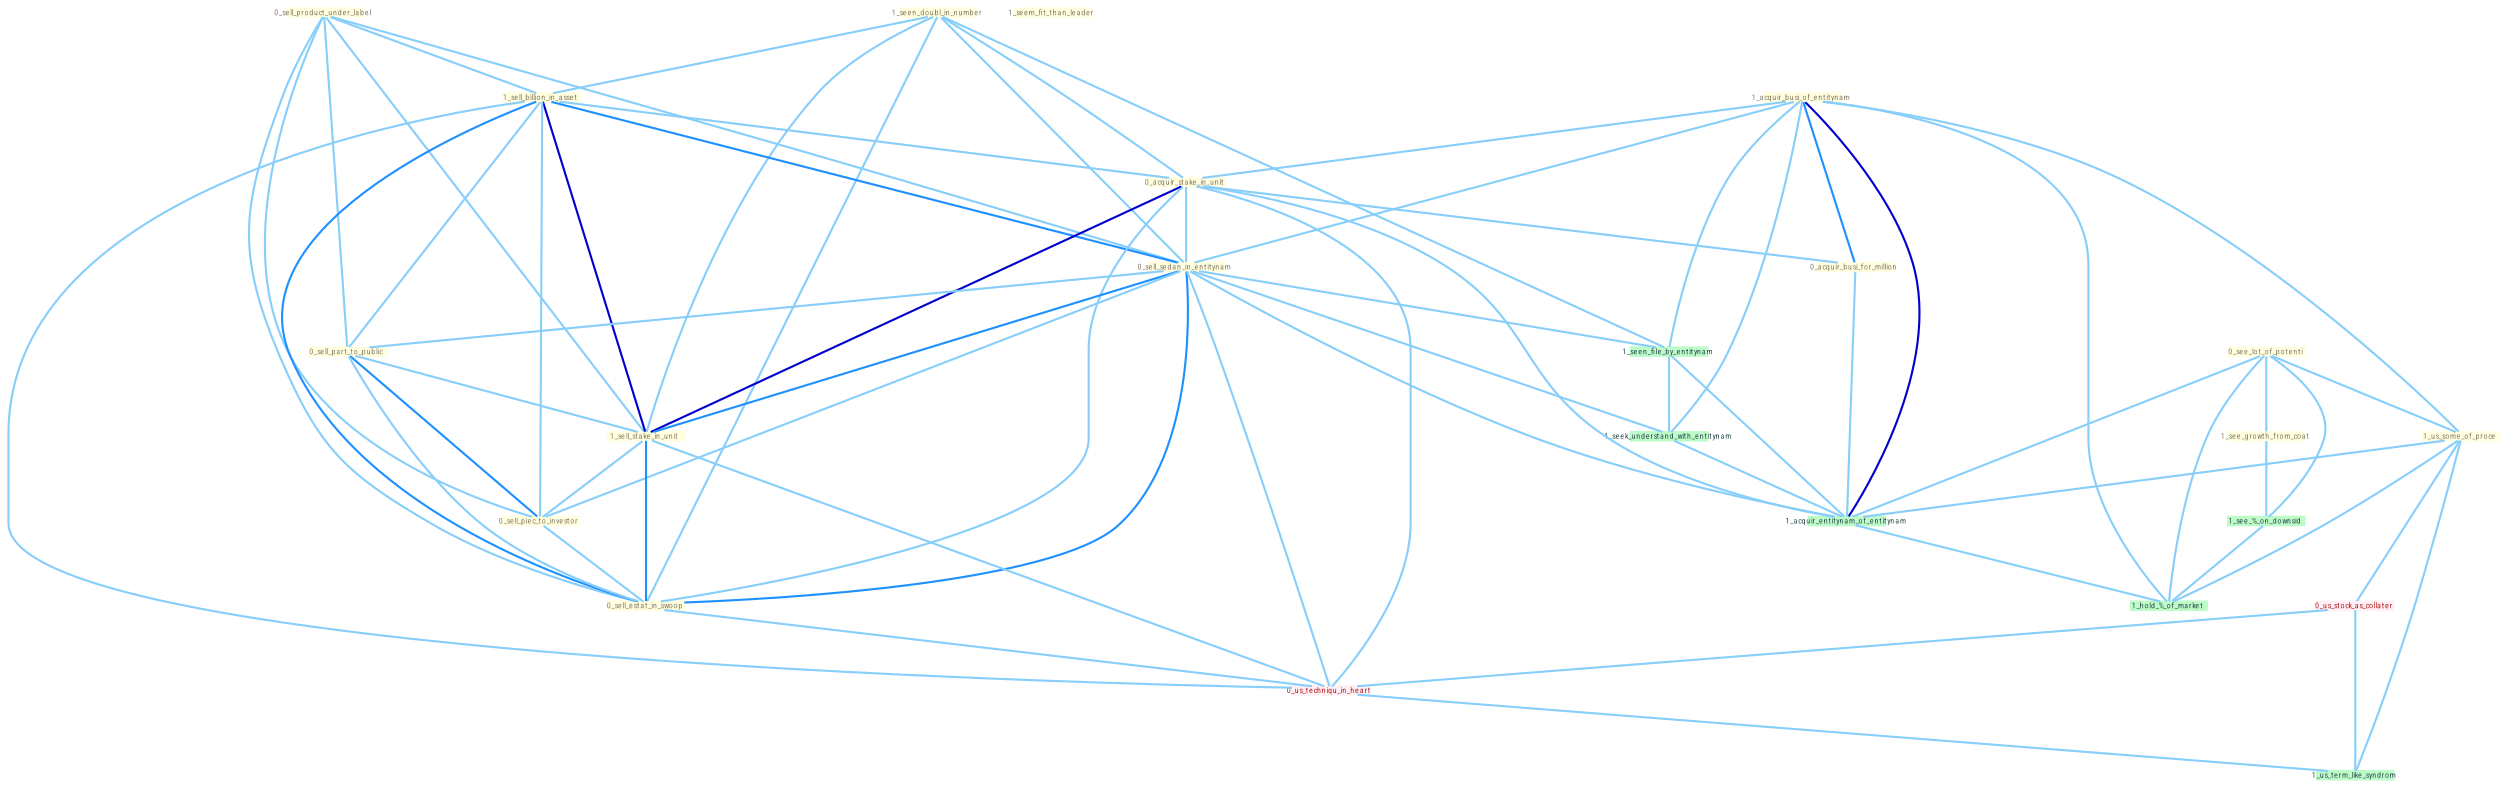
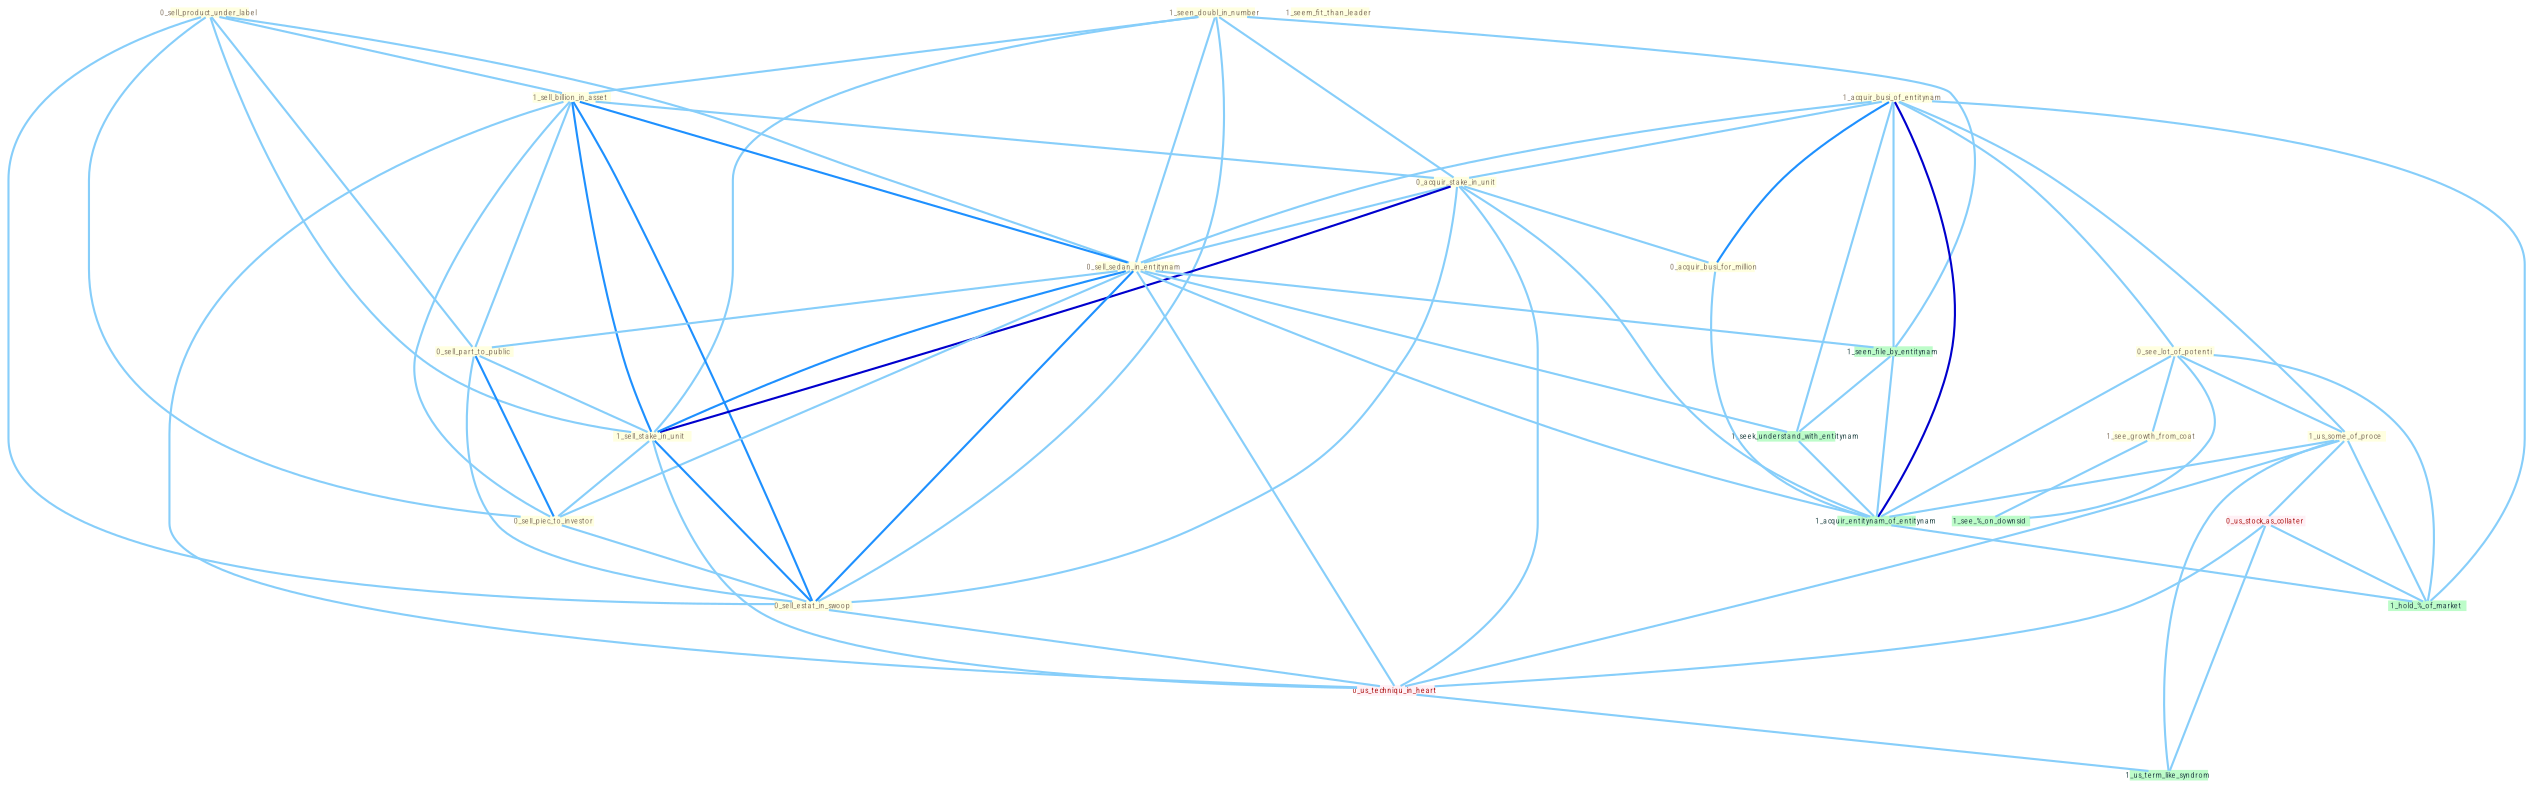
  graph {
    fontname="Roboto Condensed"
    node [color="#ffffe0" fixedsize=true fontcolor="#8b7d6b" fontname="Roboto Condensed" fontsize=4 shape=polygon style=filled]
    edge [color="#87cefa" fontname="Roboto Condensed" w=1]
    "1_seen_doubl_in_number " [height=.06 width=.5]
    "1_acquir_busi_of_entitynam " [height=.06 width=.5]
    "0_sell_product_under_label " [height=.06 width=.5]
    "1_sell_billion_in_asset " [height=.06 width=.5]
    n5 [height=.06 label="0_see_lot_of_potenti" width=.5]
    "0_acquir_stake_in_unit " [height=.06 width=.5]
    "1_us_some_of_proce " [height=.06 width=.5]
    "0_sell_sedan_in_entitynam " [height=.06 width=.5]
    "0_sell_part_to_public " [height=.06 width=.5]
    "1_sell_stake_in_unit " [height=.06 width=.5]
    "1_see_growth_from_coat " [height=.06 width=.5]
    "0_sell_piec_to_investor " [height=.06 width=.5]
    "0_sell_estat_in_swoop " [height=.06 width=.5]
    "0_acquir_busi_for_million " [height=.06 width=.5]
    "1_seem_fit_than_leader " [height=.06 width=.5]
    "0_us_stock_as_collater " [color="#fff0f5" fontcolor="#b22222" height=.06 width=.5]
    "0_us_techniqu_in_heart " [color="#fff0f5" fontcolor="#b22222" height=.06 width=.5]
    "1_seen_file_by_entitynam " [color="#BDFCC9" fontcolor="#2f4f4f" height=.06 width=.5]
    "1_seek_understand_with_entitynam " [color="#BDFCC9" fontcolor="#2f4f4f" height=.06 width=.5]
    "1_acquir_entitynam_of_entitynam " [color="#BDFCC9" fontcolor="#2f4f4f" height=.06 width=.5]
    "1_hold_%_of_market " [color="#BDFCC9" fontcolor="#2f4f4f" height=.06 width=.5]
    "1_see_%_on_downsid " [color="#BDFCC9" fontcolor="#2f4f4f" height=.06 width=.5]
    "1_us_term_like_syndrom " [color="#BDFCC9" fontcolor="#2f4f4f" height=.06 width=.5]
    subgraph sub_1 {
      "1_seen_doubl_in_number "
      "1_acquir_busi_of_entitynam "
      "0_sell_product_under_label "
      "1_sell_billion_in_asset "
      n5
      "0_acquir_stake_in_unit "
      "1_us_some_of_proce "
      "0_sell_sedan_in_entitynam "
      "0_sell_part_to_public "
      "1_sell_stake_in_unit "
      "1_see_growth_from_coat "
      "0_sell_piec_to_investor "
      "0_sell_estat_in_swoop "
      "0_acquir_busi_for_million "
      "1_seem_fit_than_leader "
    }
    subgraph sub_2 {
      "0_us_stock_as_collater "
      "0_us_techniqu_in_heart "
    }
    "1_seen_doubl_in_number " -- "1_sell_billion_in_asset "
    "1_seen_doubl_in_number " -- "0_acquir_stake_in_unit "
    "1_seen_doubl_in_number " -- "0_sell_sedan_in_entitynam "
    "1_seen_doubl_in_number " -- "1_sell_stake_in_unit "
    "1_seen_doubl_in_number " -- "0_sell_estat_in_swoop "
    "1_seen_doubl_in_number " -- "1_seen_file_by_entitynam "
+   "1_acquir_busi_of_entitynam " -- n5
    "1_acquir_busi_of_entitynam " -- "0_acquir_stake_in_unit "
    "1_acquir_busi_of_entitynam " -- "1_us_some_of_proce "
    "1_acquir_busi_of_entitynam " -- "0_sell_sedan_in_entitynam "
    "1_acquir_busi_of_entitynam " -- "0_acquir_busi_for_million " [color="#1e90ff" w=2]
    "1_acquir_busi_of_entitynam " -- "1_seen_file_by_entitynam "
    "1_acquir_busi_of_entitynam " -- "1_seek_understand_with_entitynam "
    "1_acquir_busi_of_entitynam " -- "1_acquir_entitynam_of_entitynam " [color="#0000cd" w=3]
    "1_acquir_busi_of_entitynam " -- "1_hold_%_of_market "
    "0_sell_product_under_label " -- "1_sell_billion_in_asset "
    "0_sell_product_under_label " -- "0_sell_sedan_in_entitynam "
    "0_sell_product_under_label " -- "0_sell_part_to_public "
    "0_sell_product_under_label " -- "1_sell_stake_in_unit "
    "0_sell_product_under_label " -- "0_sell_piec_to_investor "
    "0_sell_product_under_label " -- "0_sell_estat_in_swoop "
    "1_sell_billion_in_asset " -- "0_acquir_stake_in_unit "
    "1_sell_billion_in_asset " -- "0_sell_sedan_in_entitynam " [color="#1e90ff" w=2]
    "1_sell_billion_in_asset " -- "0_sell_part_to_public "
-   "1_sell_billion_in_asset " -- "1_sell_stake_in_unit " [color="#0000cd" w=2]
+   "1_sell_billion_in_asset " -- "1_sell_stake_in_unit " [color="#1e90ff" w=2]
    "1_sell_billion_in_asset " -- "0_sell_piec_to_investor "
    "1_sell_billion_in_asset " -- "0_sell_estat_in_swoop " [color="#1e90ff" w=2]
    "1_sell_billion_in_asset " -- "0_us_techniqu_in_heart "
    n5 -- "1_us_some_of_proce "
    n5 -- "1_see_growth_from_coat "
    n5 -- "1_acquir_entitynam_of_entitynam "
    n5 -- "1_hold_%_of_market "
    n5 -- "1_see_%_on_downsid "
    "0_acquir_stake_in_unit " -- "0_sell_sedan_in_entitynam "
    "0_acquir_stake_in_unit " -- "1_sell_stake_in_unit " [color="#0000cd" w=3]
    "0_acquir_stake_in_unit " -- "0_sell_estat_in_swoop "
    "0_acquir_stake_in_unit " -- "0_acquir_busi_for_million "
    "0_acquir_stake_in_unit " -- "0_us_techniqu_in_heart "
    "0_acquir_stake_in_unit " -- "1_acquir_entitynam_of_entitynam "
    "1_us_some_of_proce " -- "0_us_stock_as_collater "
+   "1_us_some_of_proce " -- "0_us_techniqu_in_heart "
    "1_us_some_of_proce " -- "1_acquir_entitynam_of_entitynam "
    "1_us_some_of_proce " -- "1_hold_%_of_market "
    "1_us_some_of_proce " -- "1_us_term_like_syndrom "
    "0_sell_sedan_in_entitynam " -- "0_sell_part_to_public "
    "0_sell_sedan_in_entitynam " -- "1_sell_stake_in_unit " [color="#1e90ff" w=2]
    "0_sell_sedan_in_entitynam " -- "0_sell_piec_to_investor "
    "0_sell_sedan_in_entitynam " -- "0_sell_estat_in_swoop " [color="#1e90ff" w=2]
    "0_sell_sedan_in_entitynam " -- "0_us_techniqu_in_heart "
    "0_sell_sedan_in_entitynam " -- "1_seen_file_by_entitynam "
    "0_sell_sedan_in_entitynam " -- "1_seek_understand_with_entitynam "
    "0_sell_sedan_in_entitynam " -- "1_acquir_entitynam_of_entitynam "
    "0_sell_part_to_public " -- "1_sell_stake_in_unit "
    "0_sell_part_to_public " -- "0_sell_piec_to_investor " [color="#1e90ff" w=2]
    "0_sell_part_to_public " -- "0_sell_estat_in_swoop "
    "1_sell_stake_in_unit " -- "0_sell_piec_to_investor "
    "1_sell_stake_in_unit " -- "0_sell_estat_in_swoop " [color="#1e90ff" w=2]
    "1_sell_stake_in_unit " -- "0_us_techniqu_in_heart "
    "1_see_growth_from_coat " -- "1_see_%_on_downsid "
    "0_sell_piec_to_investor " -- "0_sell_estat_in_swoop "
    "0_sell_estat_in_swoop " -- "0_us_techniqu_in_heart "
    "0_acquir_busi_for_million " -- "1_acquir_entitynam_of_entitynam "
    "0_us_stock_as_collater " -- "0_us_techniqu_in_heart "
    "0_us_stock_as_collater " -- "1_us_term_like_syndrom "
    "0_us_techniqu_in_heart " -- "1_us_term_like_syndrom "
    "1_seen_file_by_entitynam " -- "1_seek_understand_with_entitynam "
    "1_seen_file_by_entitynam " -- "1_acquir_entitynam_of_entitynam "
    "1_seek_understand_with_entitynam " -- "1_acquir_entitynam_of_entitynam "
    "1_acquir_entitynam_of_entitynam " -- "1_hold_%_of_market "
-   "1_see_%_on_downsid " -- "1_hold_%_of_market "
+   "0_us_stock_as_collater " -- "1_hold_%_of_market "
  }
